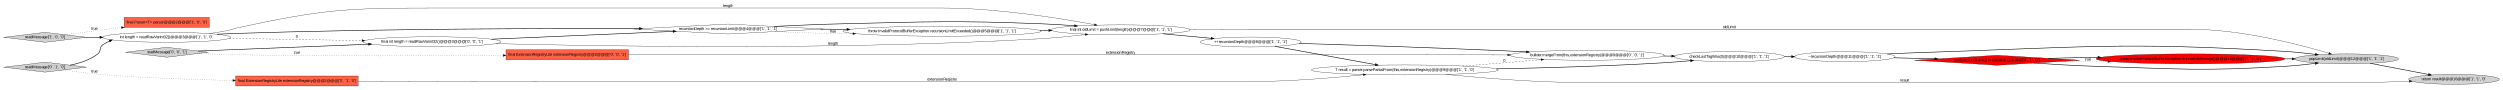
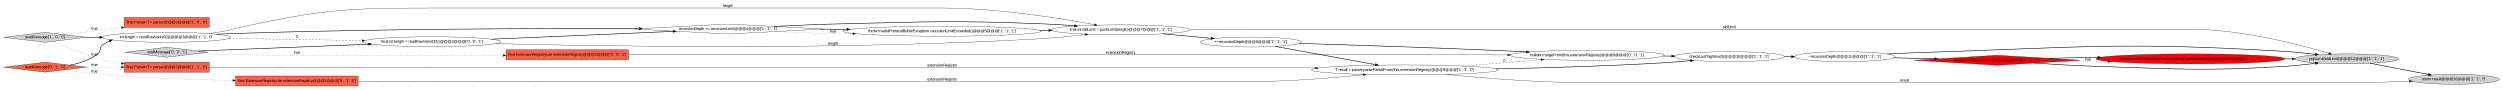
  digraph {
    fontname="Liberation Sans"
    rankdir=LR
    node [fillcolor=white fontname="Liberation Sans" shape=ellipse style=filled]
    edge [fontname="Liberation Sans" style=bold]
    n1 [label="final int oldLimit = pushLimit(length)@@@7@@@['1', '1', '1']"]
    n2 [label="++recursionDepth@@@8@@@['1', '1', '1']"]
    n3 [fillcolor=lightgray label="popLimit(oldLimit)@@@12@@@['1', '1', '1']"]
    n4 [label="builder.mergeFrom(this,extensionRegistry)@@@9@@@['0', '0', '1']"]
    n5 [label="T result = parser.parsePartialFrom(this,extensionRegistry)@@@9@@@['1', '1', '0']"]
    n6 [fillcolor=lightgray label="return result@@@16@@@['1', '1', '0']"]
    n7 [label="throw InvalidProtocolBufferException.recursionLimitExceeded()@@@5@@@['1', '1', '1']"]
    n8 [fillcolor=tomato label="final ExtensionRegistryLite extensionRegistry@@@2@@@['0', '0', '1']" shape=box]
    n9 [label="checkLastTagWas(0)@@@10@@@['1', '1', '1']"]
    n10 [fillcolor=lightgray label="readMessage['0', '0', '1']" shape=diamond]
    n11 [label="final int length = readRawVarint32()@@@3@@@['0', '0', '1']"]
    n12 [label="recursionDepth >= recursionLimit@@@4@@@['1', '1', '1']" shape=diamond]
    n13 [fillcolor=tomato label="final Parser<T> parser@@@2@@@['1', '0', '0']" shape=box]
    n14 [fillcolor=tomato label="final ExtensionRegistryLite extensionRegistry@@@2@@@['0', '1', '0']" shape=box]
    n15 [fillcolor=red label="getBytesUntilLimit() != 0@@@12@@@['0', '1', '0']" shape=diamond]
    n16 [fillcolor=red label="throw InvalidProtocolBufferException.truncatedMessage()@@@13@@@['0', '1', '0']"]
    n17 [fillcolor=lightgray label="readMessage['1', '0', '0']" shape=diamond]
    n18 [label="int length = readRawVarint32()@@@3@@@['1', '1', '0']"]
+   n19 [fillcolor=tomato label="final Parser<T> parser@@@2@@@['1', '1', '0']" shape=box]
    n20 [label="--recursionDepth@@@11@@@['1', '1', '1']"]
-   n21 [fillcolor=lightgray label="readMessage['0', '1', '0']" shape=diamond]
+   n21 [fillcolor=tomato label="readMessage['0', '1', '0']" shape=diamond]
    n1 -> n2
    n1 -> n3 [label=oldLimit style=solid]
    n2 -> n4
    n2 -> n5
    n3 -> n6
    n4 -> n9
    n5 -> n4 [label=0 style=dashed]
    n5 -> n6 [label=result style=solid]
    n5 -> n9
    n7 -> n1
    n8 -> n4 [label=extensionRegistry style=solid]
    n9 -> n20
    n10 -> n8 [label=true style=dotted]
    n10 -> n11
    n11 -> n1 [label=length style=solid]
    n11 -> n12
    n12 -> n1
    n12 -> n7 [label=true style=dotted]
    n12 -> n7
    n14 -> n5 [label=extensionRegistry style=solid]
    n15 -> n3
    n15 -> n16 [label=true style=dotted]
    n15 -> n16
    n16 -> n3
    n17 -> n13 [label=true style=dotted]
    n17 -> n18
+   n17 -> n19 [label=true style=dotted]
    n18 -> n1 [label=length style=solid]
    n18 -> n11 [label=0 style=dashed]
    n18 -> n12
+   n19 -> n5 [label=extensionRegistry style=solid]
    n20 -> n3
    n20 -> n15
    n21 -> n14 [label=true style=dotted]
    n21 -> n18
+   n21 -> n19 [label=true style=dotted]
  }
